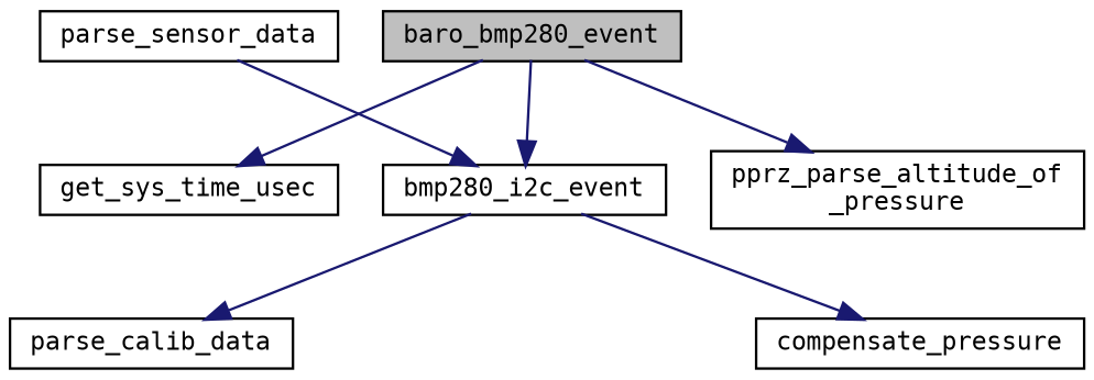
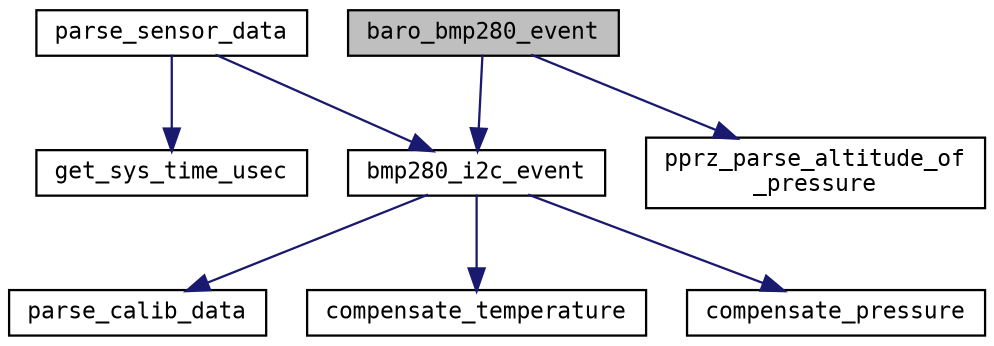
  digraph {
    fontname="DejaVu Sans Mono"
    rankdir=TB
    node [color=black fillcolor=white fontname="DejaVu Sans Mono" fontsize=10 shape=record style=filled]
    edge [color=midnightblue fontname="DejaVu Sans Mono" fontsize=10 labelfontname=FreeSans labelfontsize=10 style=solid]
    n1 [fillcolor=grey75 fontcolor=black height=0.2 label=baro_bmp280_event width=0.4]
    n2 [height=0.2 label=bmp280_i2c_event width=0.4]
    n3 [height=0.2 label=get_sys_time_usec width=0.4]
    n4 [height=0.2 label="pprz_parse_altitude_of\l_pressure" width=0.4]
    n5 [height=0.2 label=parse_calib_data width=0.4]
+   n6 [height=0.2 label=compensate_temperature width=0.4]
    n7 [height=0.2 label=compensate_pressure width=0.4]
    n8 [height=0.2 label=parse_sensor_data width=0.4]
    n1 -> n2
-   n1 -> n3
+   n8 -> n3
    n1 -> n4
    n2 -> n5
+   n2 -> n6
    n2 -> n7
    n8 -> n2
  }
